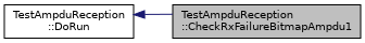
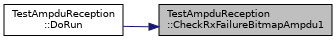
  digraph {
    rankdir=RL
    node [color=black fontname=Helvetica fontsize=10 shape=record style=filled]
    n1 [fillcolor=grey75 fontcolor=black height=0.2 label="TestAmpduReception\l::CheckRxFailureBitmapAmpdu1" width=0.4]
    n2 [fillcolor=white height=0.2 label="TestAmpduReception\l::DoRun" width=0.4]
-   n2 -> n1 [color=midnightblue dir=back fontname=Helvetica fontsize=10 labelfontname=Helvetica labelfontsize=10 style=solid]
+   n1 -> n2 [color=midnightblue dir=back fontname=Helvetica fontsize=10 labelfontname=Helvetica labelfontsize=10 style=solid]
  }
